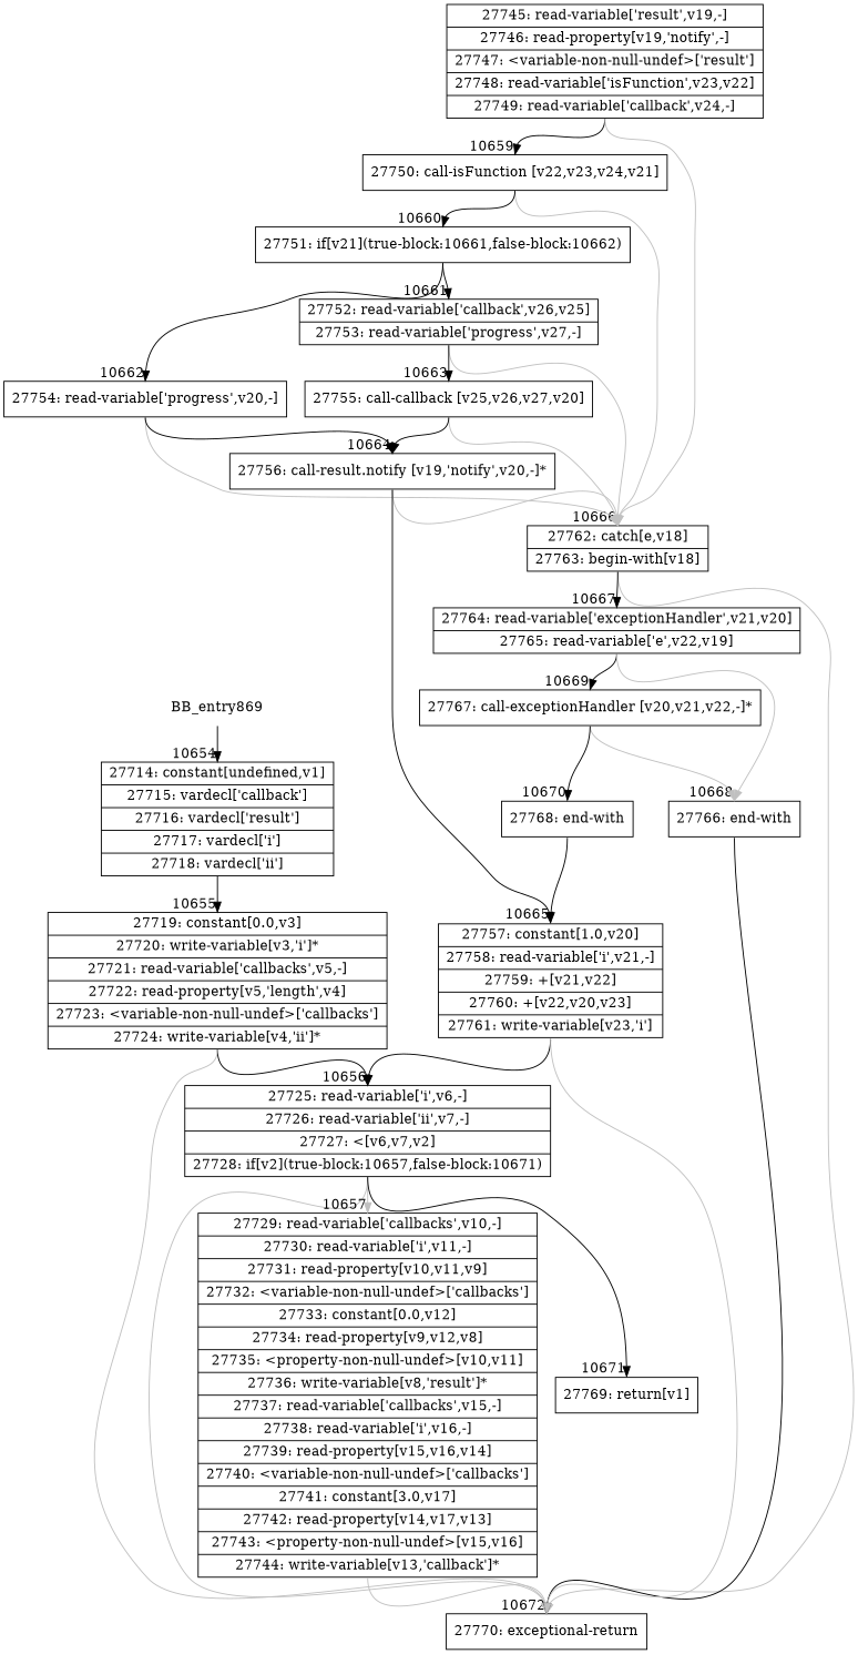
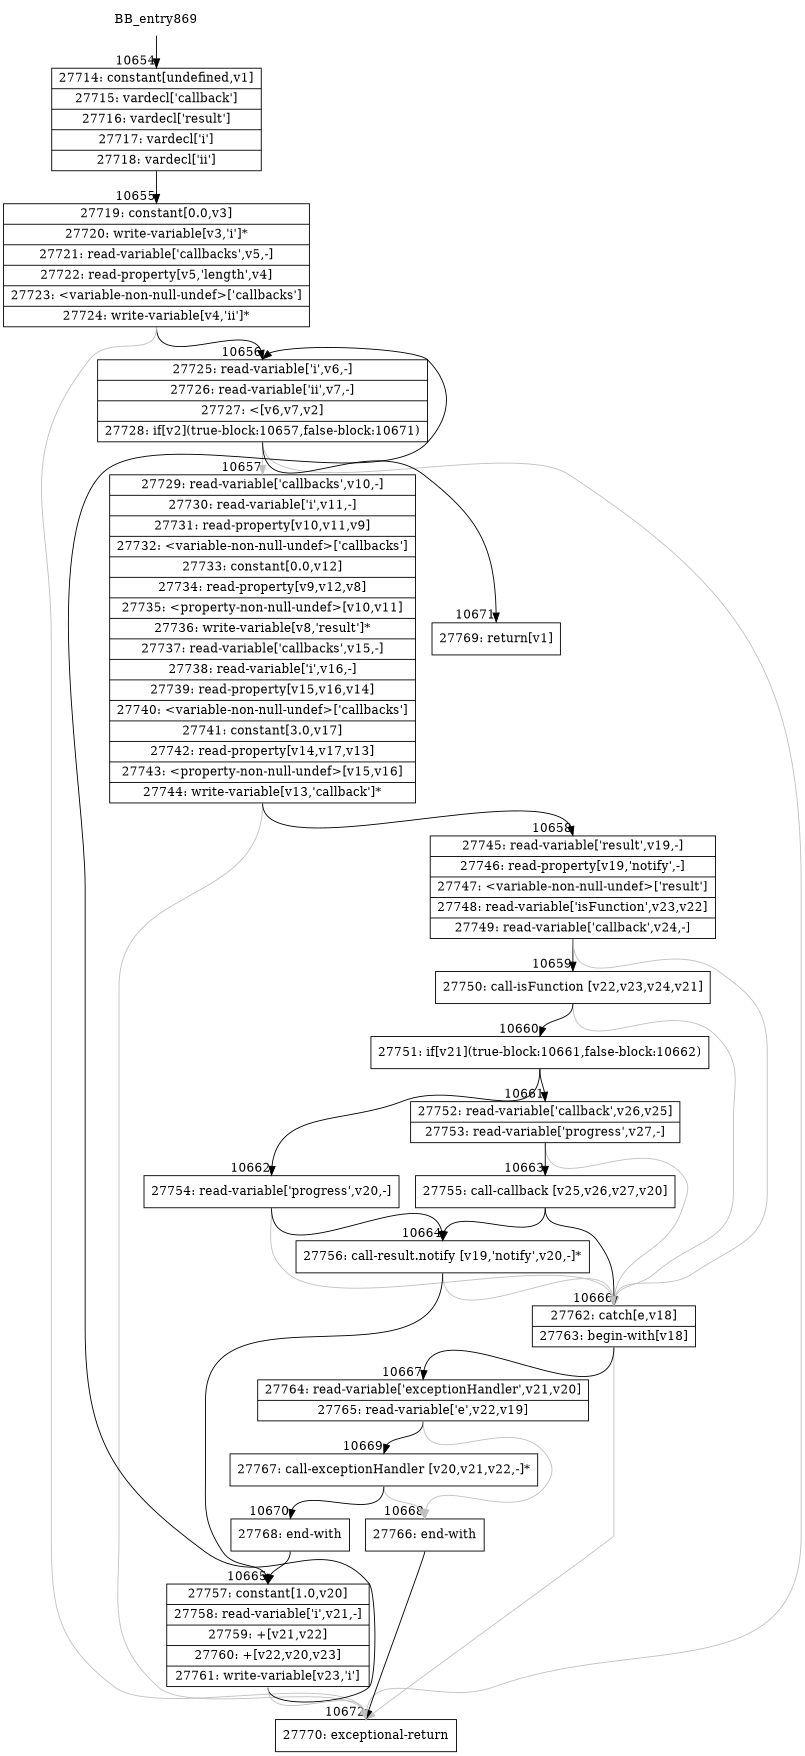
  digraph {
    rankdir=TD
    node [shape=record]
    edge [headport=n tailport=s]
    n1 [label=BB_entry869 shape=none]
    n2 [label="{27714: constant[undefined,v1]|27715: vardecl['callback']|27716: vardecl['result']|27717: vardecl['i']|27718: vardecl['ii']}"]
    n3 [label="{27719: constant[0.0,v3]|27720: write-variable[v3,'i']*|27721: read-variable['callbacks',v5,-]|27722: read-property[v5,'length',v4]|27723: \<variable-non-null-undef\>['callbacks']|27724: write-variable[v4,'ii']*}"]
    n4 [label="{27725: read-variable['i',v6,-]|27726: read-variable['ii',v7,-]|27727: \<[v6,v7,v2]|27728: if[v2](true-block:10657,false-block:10671)}"]
    n5 [label="{27770: exceptional-return}"]
    n6 [label="{27729: read-variable['callbacks',v10,-]|27730: read-variable['i',v11,-]|27731: read-property[v10,v11,v9]|27732: \<variable-non-null-undef\>['callbacks']|27733: constant[0.0,v12]|27734: read-property[v9,v12,v8]|27735: \<property-non-null-undef\>[v10,v11]|27736: write-variable[v8,'result']*|27737: read-variable['callbacks',v15,-]|27738: read-variable['i',v16,-]|27739: read-property[v15,v16,v14]|27740: \<variable-non-null-undef\>['callbacks']|27741: constant[3.0,v17]|27742: read-property[v14,v17,v13]|27743: \<property-non-null-undef\>[v15,v16]|27744: write-variable[v13,'callback']*}"]
    n7 [label="{27769: return[v1]}"]
    n8 [label="{27745: read-variable['result',v19,-]|27746: read-property[v19,'notify',-]|27747: \<variable-non-null-undef\>['result']|27748: read-variable['isFunction',v23,v22]|27749: read-variable['callback',v24,-]}"]
    n9 [label="{27750: call-isFunction [v22,v23,v24,v21]}"]
    n10 [label="{27762: catch[e,v18]|27763: begin-with[v18]}"]
    n11 [label="{27751: if[v21](true-block:10661,false-block:10662)}"]
    n12 [label="{27764: read-variable['exceptionHandler',v21,v20]|27765: read-variable['e',v22,v19]}"]
    n13 [label="{27752: read-variable['callback',v26,v25]|27753: read-variable['progress',v27,-]}"]
    n14 [label="{27754: read-variable['progress',v20,-]}"]
    n15 [label="{27767: call-exceptionHandler [v20,v21,v22,-]*}"]
    n16 [label="{27766: end-with}"]
    n17 [label="{27755: call-callback [v25,v26,v27,v20]}"]
    n18 [label="{27756: call-result.notify [v19,'notify',v20,-]*}"]
    n19 [label="{27757: constant[1.0,v20]|27758: read-variable['i',v21,-]|27759: +[v21,v22]|27760: +[v22,v20,v23]|27761: write-variable[v23,'i']}"]
    n20 [label="{27768: end-with}"]
    n1 -> n2 [headlabel="    10654"]
    n2 -> n3 [headlabel="      10655"]
    n3 -> n4 [headlabel="      10656"]
    n3 -> n5 [color=gray headlabel="      10672"]
    n4 -> n5 [color=gray]
    n4 -> n6 [color=gray headlabel="      10657"]
    n4 -> n7 [headlabel="      10671"]
    n6 -> n5 [color=gray]
+   n6 -> n8 [headlabel="      10658"]
    n8 -> n9 [headlabel="      10659"]
    n8 -> n10 [color=gray headlabel="      10666"]
    n9 -> n10 [color=gray]
    n9 -> n11 [headlabel="      10660"]
    n10 -> n5 [color=gray]
    n10 -> n12 [headlabel="      10667"]
    n11 -> n13 [headlabel="      10661"]
    n11 -> n14 [headlabel="      10662"]
    n12 -> n15 [headlabel="      10669"]
    n12 -> n16 [color=gray headlabel="      10668"]
    n13 -> n10 [color=gray]
    n13 -> n17 [headlabel="      10663"]
    n14 -> n10 [color=gray]
    n14 -> n18 [headlabel="      10664"]
    n15 -> n16 [color=gray]
    n15 -> n20 [headlabel="      10670"]
    n16 -> n5
-   n17 -> n10 [color=gray]
+   n17 -> n10 [color=black]
    n17 -> n18
    n18 -> n10 [color=gray]
    n18 -> n19 [headlabel="      10665"]
    n19 -> n4
    n19 -> n5 [color=gray]
    n20 -> n19
  }
